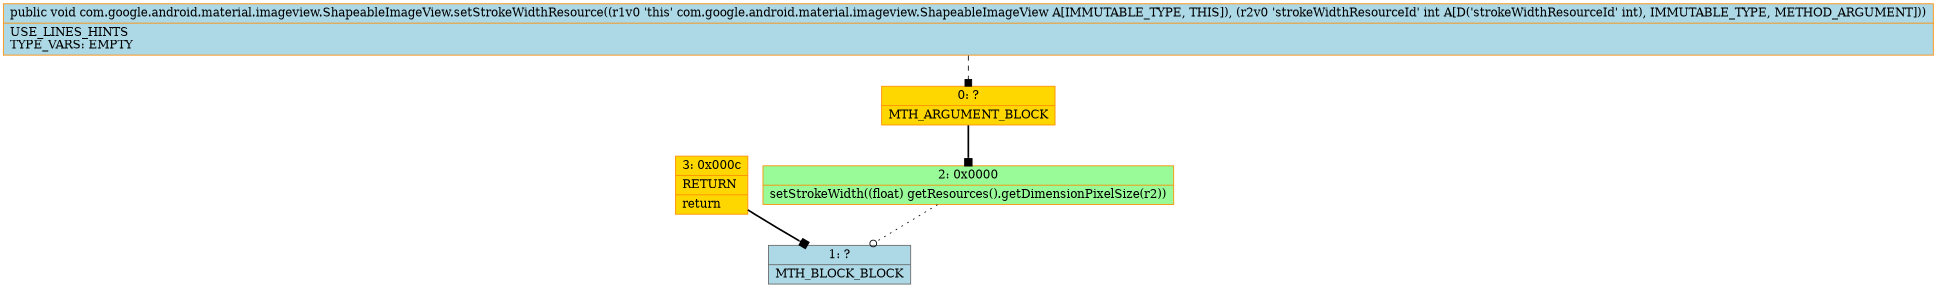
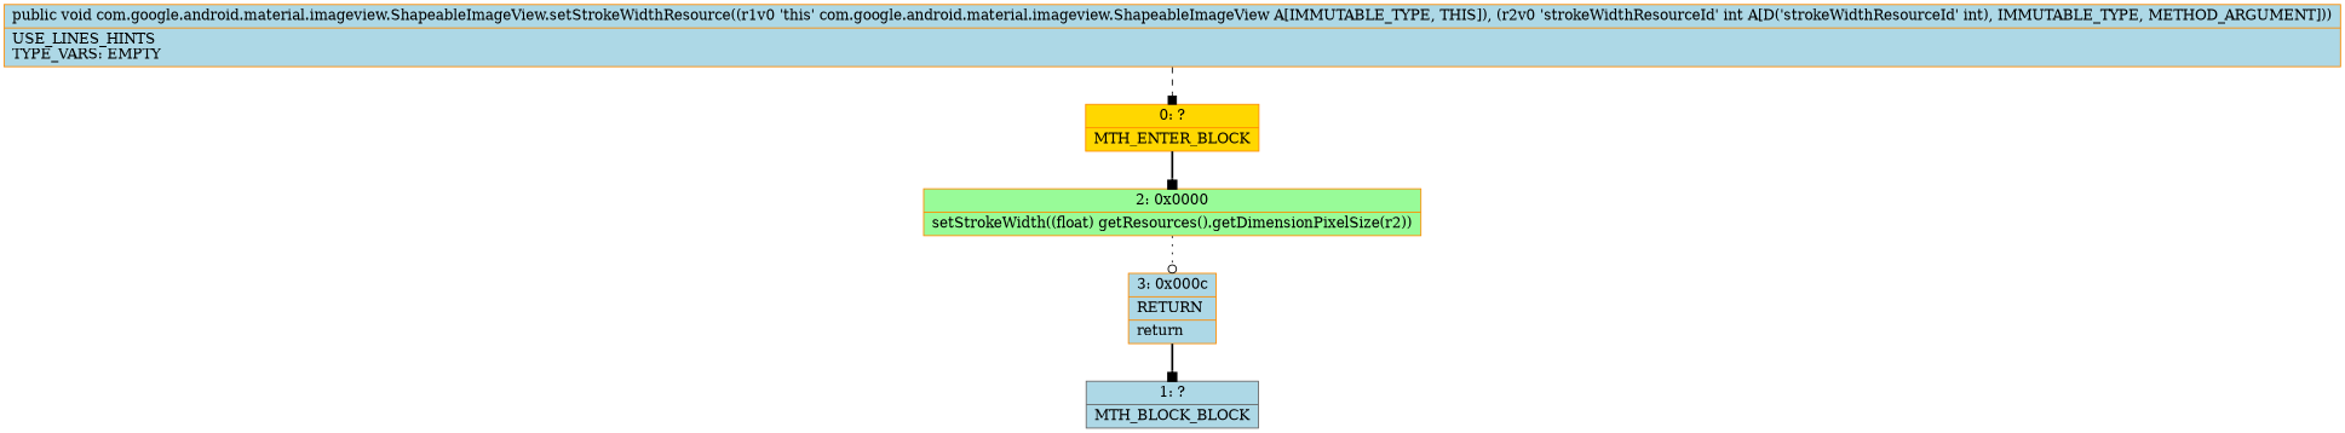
  digraph {
    node [color=darkorange fillcolor=gold shape=record style=filled]
    edge [arrowhead=box style=bold]
-   n1 [label="{0\:\ ?|MTH_ARGUMENT_BLOCK\l}"]
+   n1 [label="{0\:\ ?|MTH_ENTER_BLOCK\l}"]
    n2 [fillcolor=palegreen label="{2\:\ 0x0000|setStrokeWidth((float) getResources().getDimensionPixelSize(r2))\l}"]
-   n3 [label="{3\:\ 0x000c|RETURN\l|return\l}"]
+   n3 [fillcolor=lightblue label="{3\:\ 0x000c|RETURN\l|return\l}"]
    n4 [color=gray40 fillcolor=lightblue label="{1\:\ ?|MTH_BLOCK_BLOCK\l}"]
    n5 [fillcolor=lightblue label="{public void com.google.android.material.imageview.ShapeableImageView.setStrokeWidthResource((r1v0 'this' com.google.android.material.imageview.ShapeableImageView A[IMMUTABLE_TYPE, THIS]), (r2v0 'strokeWidthResourceId' int A[D('strokeWidthResourceId' int), IMMUTABLE_TYPE, METHOD_ARGUMENT]))  | USE_LINES_HINTS\lTYPE_VARS: EMPTY\l}"]
    n1 -> n2
-   n2 -> n4 [arrowhead=odot style=dotted]
+   n2 -> n3 [arrowhead=odot style=dotted]
    n3 -> n4
    n5 -> n1 [style=dashed]
  }
